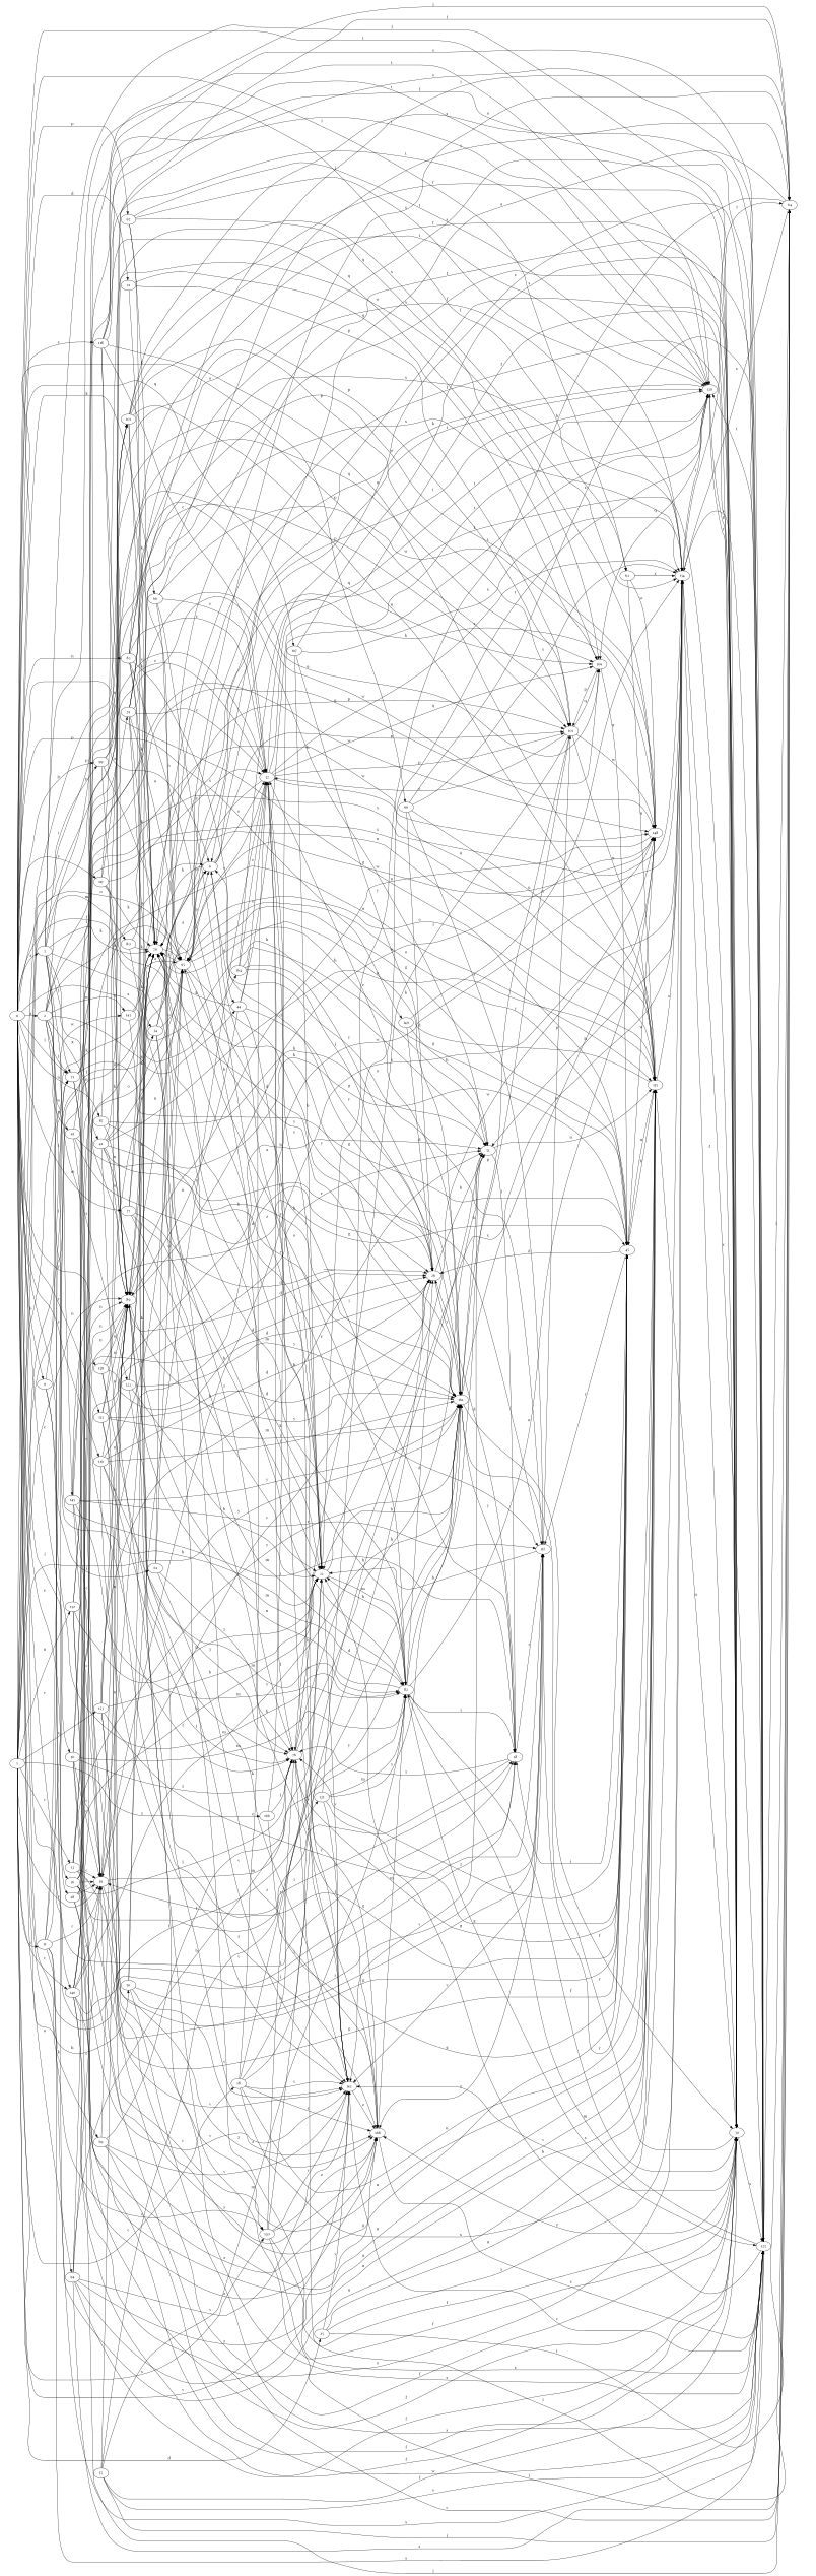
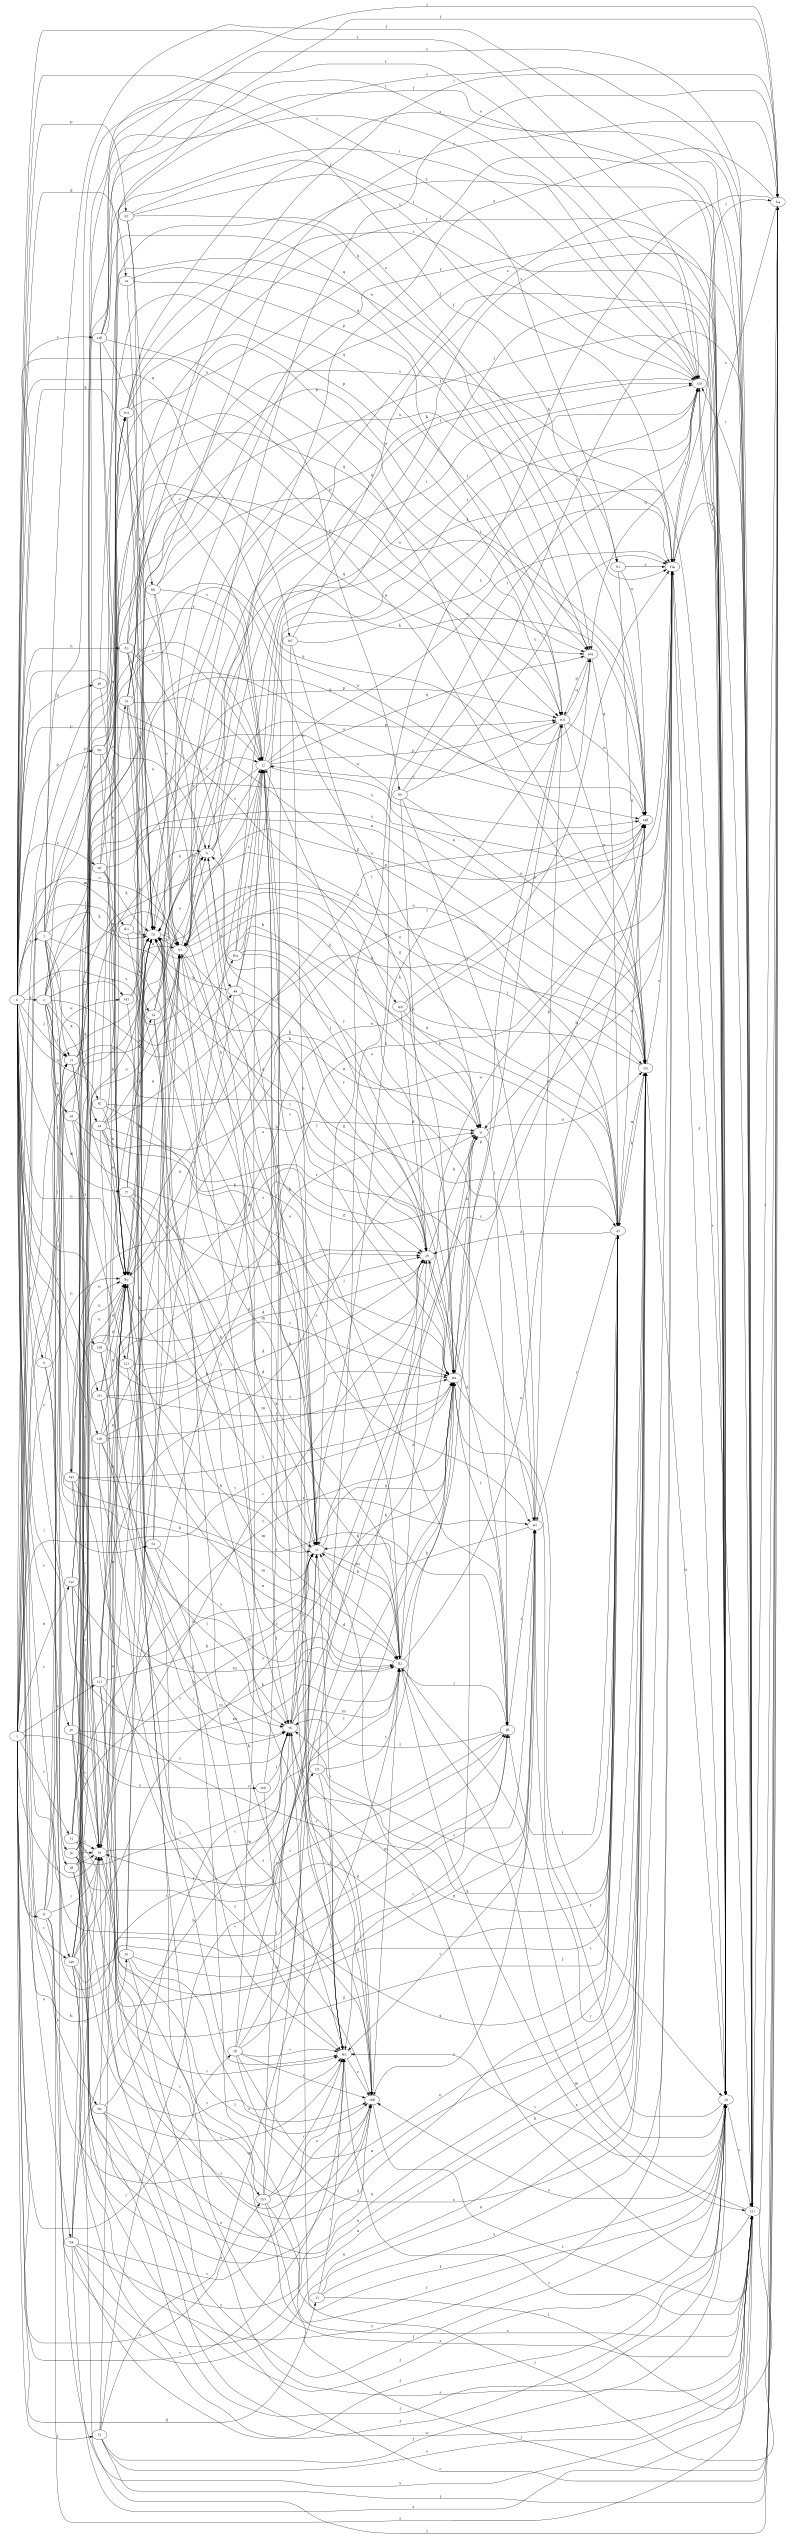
  strict digraph {
    fontname="Playfair Display"
    rankdir=LR
    node [fontname="Playfair Display"]
    edge [fontname="Playfair Display"]
    0
    2
    3
    6
    9
    21
    28
    30
    34
+   49
    50
    56
    61
    62
    66
    69
    75
    77
    83
    87
    89
    90
    94
    95
    97
    99
    107
    113
    117
    118
    119
    120
    125
    129
    140
    149
    158
    164
    32
    101
    143
    12
    35
    41
    43
    44
    58
    70
    39
    51
    80
    122
    123
    145
    102
    82
    109
    19
    142
    168
    135
    154
    76
    116
    148
    64
    45
    26
    161
    1
    13
    15
    18
    25
    57
    132
    153
    166
    0 -> 2 [label=a]
    0 -> 3 [label=a]
    0 -> 6 [label=a]
    0 -> 9 [label=b]
    0 -> 21 [label=d]
    0 -> 28 [label=e]
    0 -> 30 [label=e]
    0 -> 34 [label=f]
+   0 -> 49 [label=h]
    0 -> 50 [label=h]
    0 -> 56 [label=i]
    0 -> 61 [label=j]
    0 -> 62 [label=j]
    0 -> 66 [label=k]
    0 -> 69 [label=k]
    0 -> 75 [label=l]
    0 -> 77 [label=m]
    0 -> 83 [label=n]
    0 -> 87 [label=n]
+   0 -> 89 [label=n]
    0 -> 90 [label=o]
    0 -> 94 [label=o]
    0 -> 95 [label=o]
    0 -> 97 [label=p]
    0 -> 99 [label=p]
    0 -> 107 [label=q]
    0 -> 113 [label=r]
    0 -> 117 [label=s]
    0 -> 118 [label=s]
    0 -> 119 [label=s]
    0 -> 120 [label=s]
    0 -> 125 [label=t]
    0 -> 129 [label=t]
    0 -> 140 [label=v]
    0 -> 149 [label=x]
    0 -> 158 [label=y]
    0 -> 164 [label=z]
    2 -> 75 [label=l]
    2 -> 95 [label=o]
    2 -> 32 [label=e]
    2 -> 101 [label=p]
    2 -> 143 [label=w]
    2 -> 12 [label=b]
    2 -> 35 [label=f]
    2 -> 41 [label=g]
    2 -> 43 [label=g]
    2 -> 44 [label=g]
    2 -> 58 [label=i]
    3 -> 62 [label=j]
    3 -> 75 [label=l]
    3 -> 89 [label=n]
    3 -> 101 [label=p]
    3 -> 70 [label=k]
    3 -> 39 [label=f]
    3 -> 51 [label=h]
    3 -> 80 [label=m]
    3 -> 122 [label=s]
    3 -> 123 [label=s]
    3 -> 145 [label=w]
    6 -> 32 [label=e]
    6 -> 44 [label=g]
    6 -> 70 [label=k]
    6 -> 39 [label=f]
    6 -> 102 [label=p]
    9 -> 75 [label=l]
    9 -> 58 [label=i]
    9 -> 82 [label=m]
    21 -> 70 [label=k]
    21 -> 102 [label=p]
    21 -> 109 [label=q]
    28 -> 6 [label=a]
    28 -> 89 [label=n]
    28 -> 19 [label=c]
    28 -> 142 [label=v]
    28 -> 168 [label=z]
    30 -> 89 [label=n]
    30 -> 39 [label=f]
    30 -> 82 [label=m]
    30 -> 19 [label=c]
    30 -> 135 [label=u]
    30 -> 154 [label=x]
    30 -> 76 [label=l]
    34 -> 6 [label=a]
    34 -> 95 [label=o]
    34 -> 129 [label=t]
    34 -> 39 [label=f]
    34 -> 76 [label=l]
+   49 -> 89 [label=n]
+   49 -> 109 [label=q]
    50 -> 32 [label=e]
    50 -> 70 [label=k]
    50 -> 123 [label=s]
    50 -> 168 [label=z]
    50 -> 116 [label=r]
    56 -> 95 [label=o]
    56 -> 12 [label=b]
    56 -> 58 [label=i]
    56 -> 19 [label=c]
    56 -> 168 [label=z]
    56 -> 76 [label=l]
    56 -> 148 [label=w]
    56 -> 64 [label=j]
    61 -> 95 [label=o]
    61 -> 39 [label=f]
    61 -> 168 [label=z]
    61 -> 76 [label=l]
    62 -> 135 [label=u]
    62 -> 154 [label=x]
    62 -> 148 [label=w]
    66 -> 95 [label=o]
    66 -> 32 [label=e]
    66 -> 39 [label=f]
    66 -> 168 [label=z]
    66 -> 148 [label=w]
    69 -> 89 [label=n]
    69 -> 123 [label=w]
    69 -> 142 [label=v]
    69 -> 135 [label=u]
    69 -> 76 [label=l]
    75 -> 19 [label=c]
    75 -> 135 [label=u]
    75 -> 76 [label=l]
    75 -> 64 [label=j]
    75 -> 45 [label=g]
    77 -> 12 [label=b]
    77 -> 70 [label=k]
    77 -> 82 [label=m]
    77 -> 154 [label=x]
    77 -> 26 [label=d]
    83 -> 32 [label=e]
    83 -> 70 [label=k]
    83 -> 39 [label=f]
    83 -> 142 [label=v]
-   83 -> 154 [label=x]
    83 -> 148 [label=w]
    83 -> 26 [label=d]
    83 -> 161 [label=y]
    87 -> 89 [label=n]
    87 -> 51 [label=h]
    87 -> 123 [label=s]
    87 -> 161 [label=y]
    89 -> 70 [label=k]
    89 -> 123 [label=s]
    89 -> 82 [label=m]
    89 -> 148 [label=w]
    89 -> 26 [label=d]
    89 -> 161 [label=y]
    90 -> 123 [label=s]
    90 -> 135 [label=u]
    90 -> 154 [label=x]
    90 -> 116 [label=r]
    90 -> 26 [label=d]
    94 -> 12 [label=b]
    94 -> 39 [label=f]
    94 -> 123 [label=s]
    94 -> 19 [label=c]
    94 -> 142 [label=v]
    94 -> 168 [label=z]
    94 -> 135 [label=u]
    94 -> 154 [label=x]
    95 -> 6 [label=a]
    95 -> 89 [label=n]
    95 -> 129 [label=t]
    95 -> 32 [label=e]
    95 -> 58 [label=i]
    95 -> 70 [label=k]
    95 -> 39 [label=f]
    95 -> 51 [label=h]
+   95 -> 168 [label=z]
    95 -> 45 [label=g]
    95 -> 161 [label=y]
    97 -> 129 [label=t]
    97 -> 70 [label=k]
    97 -> 109 [label=q]
    97 -> 142 [label=v]
    97 -> 154 [label=x]
    99 -> 89 [label=n]
    99 -> 102 [label=p]
    99 -> 109 [label=q]
    99 -> 116 [label=r]
    107 -> 12 [label=b]
    107 -> 123 [label=s]
    107 -> 154 [label=x]
    107 -> 161 [label=y]
    113 -> 6 [label=a]
    113 -> 89 [label=n]
    113 -> 51 [label=h]
    113 -> 135 [label=u]
    113 -> 45 [label=g]
    113 -> 26 [label=d]
    113 -> 161 [label=y]
    117 -> 89 [label=n]
    117 -> 70 [label=k]
    117 -> 109 [label=q]
    117 -> 135 [label=u]
    117 -> 148 [label=w]
    117 -> 26 [label=d]
    118 -> 89 [label=n]
    118 -> 129 [label=t]
    118 -> 32 [label=e]
    118 -> 39 [label=f]
    118 -> 123 [label=s]
    118 -> 109 [label=q]
    118 -> 135 [label=u]
    118 -> 45 [label=g]
    119 -> 89 [label=n]
    119 -> 95 [label=o]
    119 -> 82 [label=m]
    119 -> 168 [label=z]
    119 -> 76 [label=l]
    119 -> 26 [label=d]
    119 -> 161 [label=y]
    120 -> 123 [label=s]
-   19 -> 120 [label=c]
+   120 -> 19 [label=c]
    120 -> 142 [label=v]
    120 -> 168 [label=z]
    120 -> 76 [label=l]
    120 -> 64 [label=j]
    120 -> 26 [label=d]
    125 -> 129 [label=t]
-   125 -> 82 [label=m]
+   76 -> 82 [label=m]
    125 -> 142 [label=v]
    125 -> 45 [label=g]
    125 -> 161 [label=y]
    129 -> 70 [label=k]
    129 -> 39 [label=f]
    129 -> 109 [label=q]
    140 -> 58 [label=i]
    140 -> 70 [label=k]
    140 -> 39 [label=f]
    140 -> 51 [label=h]
    140 -> 102 [label=p]
    140 -> 19 [label=c]
    140 -> 168 [label=z]
    140 -> 154 [label=x]
    140 -> 161 [label=y]
    149 -> 51 [label=h]
    149 -> 154 [label=x]
    149 -> 26 [label=d]
    158 -> 89 [label=n]
    158 -> 168 [label=z]
    158 -> 154 [label=x]
    158 -> 76 [label=l]
    158 -> 26 [label=d]
    164 -> 129 [label=t]
    164 -> 32 [label=e]
    164 -> 45 [label=g]
    164 -> 26 [label=j]
    164 -> 161 [label=y]
    32 -> 89 [label=n]
    32 -> 39 [label=f]
    32 -> 123 [label=s]
    32 -> 102 [label=p]
    32 -> 109 [label=q]
    32 -> 142 [label=v]
    32 -> 135 [label=u]
    32 -> 154 [label=x]
    32 -> 76 [label=l]
    101 -> 129 [label=t]
    101 -> 12 [label=b]
    101 -> 70 [label=k]
    101 -> 39 [label=f]
    101 -> 123 [label=s]
    101 -> 102 [label=p]
    101 -> 135 [label=u]
    143 -> 70 [label=k]
    143 -> 102 [label=p]
    143 -> 76 [label=l]
    12 -> 6 [label=a]
    12 -> 32 [label=e]
    12 -> 70 [label=k]
    12 -> 82 [label=m]
    12 -> 142 [label=v]
    12 -> 148 [label=w]
    35 -> 95 [label=o]
    35 -> 32 [label=e]
    35 -> 70 [label=k]
    35 -> 51 [label=h]
    35 -> 123 [label=s]
    35 -> 82 [label=m]
    35 -> 154 [label=x]
    35 -> 64 [label=j]
    41 -> 89 [label=n]
    41 -> 95 [label=o]
    41 -> 12 [label=b]
    41 -> 102 [label=p]
    41 -> 142 [label=v]
    41 -> 135 [label=u]
    41 -> 116 [label=r]
    41 -> 64 [label=j]
    41 -> 161 [label=y]
    43 -> 129 [label=t]
    43 -> 19 [label=c]
    43 -> 45 [label=g]
    43 -> 26 [label=d]
    44 -> 89 [label=n]
    44 -> 129 [label=t]
    44 -> 32 [label=e]
    44 -> 12 [label=b]
    44 -> 70 [label=k]
    44 -> 161 [label=y]
    58 -> 19 [label=c]
    58 -> 76 [label=l]
    58 -> 116 [label=r]
    58 -> 26 [label=d]
    58 -> 161 [label=y]
    70 -> 95 [label=o]
    70 -> 39 [label=f]
    39 -> 129 [label=t]
    39 -> 123 [label=s]
    39 -> 142 [label=v]
    39 -> 168 [label=z]
    39 -> 135 [label=u]
    39 -> 161 [label=y]
    51 -> 58 [label=i]
    51 -> 142 [label=v]
    51 -> 135 [label=u]
    80 -> 32 [label=e]
    80 -> 70 [label=k]
    80 -> 82 [label=m]
    122 -> 12 [label=b]
    122 -> 70 [label=k]
    122 -> 39 [label=f]
    122 -> 64 [label=j]
    122 -> 161 [label=y]
    123 -> 129 [label=t]
    123 -> 12 [label=b]
    123 -> 82 [label=m]
    123 -> 142 [label=v]
    123 -> 154 [label=x]
    123 -> 64 [label=j]
    145 -> 82 [label=m]
    145 -> 19 [label=c]
    145 -> 142 [label=v]
    145 -> 116 [label=r]
    145 -> 148 [label=w]
    145 -> 45 [label=g]
    145 -> 26 [label=d]
    145 -> 161 [label=y]
    102 -> 32 [label=e]
    102 -> 109 [label=q]
    102 -> 135 [label=u]
    102 -> 76 [label=l]
    102 -> 148 [label=w]
    102 -> 161 [label=y]
    82 -> 89 [label=n]
    82 -> 95 [label=o]
    82 -> 12 [label=b]
    82 -> 58 [label=i]
    82 -> 70 [label=k]
    82 -> 39 [label=f]
    82 -> 123 [label=s]
    82 -> 102 [label=p]
    82 -> 148 [label=w]
    82 -> 26 [label=d]
    109 -> 102 [label=p]
    109 -> 45 [label=g]
    19 -> 89 [label=n]
    19 -> 82 [label=m]
    19 -> 154 [label=x]
    19 -> 148 [label=w]
    19 -> 45 [label=g]
    142 -> 32 [label=e]
    142 -> 70 [label=k]
    142 -> 168 [label=z]
    168 -> 70 [label=k]
    168 -> 123 [label=s]
    168 -> 82 [label=m]
    168 -> 76 [label=l]
    135 -> 95 [label=o]
    135 -> 70 [label=k]
    135 -> 154 [label=x]
    135 -> 116 [label=r]
    135 -> 45 [label=g]
    154 -> 129 [label=t]
    154 -> 39 [label=f]
    154 -> 51 [label=h]
    154 -> 123 [label=s]
    154 -> 64 [label=j]
    76 -> 12 [label=b]
    76 -> 51 [label=h]
    76 -> 154 [label=x]
    76 -> 64 [label=j]
    76 -> 45 [label=g]
    116 -> 6 [label=a]
    116 -> 12 [label=b]
    116 -> 102 [label=p]
    116 -> 142 [label=v]
    116 -> 168 [label=z]
    148 -> 89 [label=n]
    148 -> 70 [label=k]
    64 -> 6 [label=a]
    64 -> 95 [label=o]
    64 -> 12 [label=b]
    64 -> 19 [label=c]
    64 -> 154 [label=x]
    45 -> 95 [label=o]
    45 -> 58 [label=i]
    45 -> 135 [label=u]
    45 -> 76 [label=l]
    45 -> 116 [label=r]
    45 -> 148 [label=w]
    45 -> 26 [label=d]
    26 -> 70 [label=k]
    26 -> 51 [label=h]
    26 -> 19 [label=c]
    26 -> 161 [label=y]
    161 -> 32 [label=e]
    161 -> 12 [label=b]
    161 -> 39 [label=f]
    161 -> 51 [label=h]
    161 -> 148 [label=w]
    1 -> 34 [label=f]
    1 -> 89 [label=n]
    1 -> 120 [label=s]
    1 -> 140 [label=v]
    1 -> 32 [label=e]
    1 -> 101 [label=p]
    1 -> 143 [label=w]
    1 -> 70 [label=k]
    1 -> 109 [label=q]
    1 -> 19 [label=c]
    1 -> 142 [label=v]
    1 -> 161 [label=y]
    1 -> 13 [label=c]
    1 -> 15 [label=c]
    1 -> 18 [label=c]
    1 -> 25 [label=d]
-   1 -> 99 [label=i]
+   1 -> 57 [label=i]
    1 -> 132 [label=u]
    1 -> 153 [label=x]
    1 -> 166 [label=z]
    13 -> 89 [label=n]
    13 -> 129 [label=t]
    13 -> 19 [label=c]
    13 -> 116 [label=r]
    13 -> 45 [label=g]
    13 -> 161 [label=y]
    15 -> 75 [label=l]
    15 -> 95 [label=o]
    15 -> 58 [label=i]
    15 -> 123 [label=s]
    15 -> 19 [label=c]
    15 -> 135 [label=u]
    15 -> 148 [label=w]
    18 -> 32 [label=e]
    18 -> 12 [label=b]
    18 -> 51 [label=h]
    18 -> 142 [label=v]
    18 -> 168 [label=z]
    18 -> 135 [label=u]
    18 -> 154 [label=x]
    18 -> 161 [label=y]
    25 -> 142 [label=v]
    25 -> 135 [label=u]
    25 -> 154 [label=x]
    25 -> 64 [label=j]
    57 -> 89 [label=n]
    57 -> 39 [label=f]
    57 -> 123 [label=s]
    57 -> 82 [label=m]
    57 -> 64 [label=j]
    57 -> 161 [label=y]
    132 -> 129 [label=t]
    132 -> 12 [label=b]
    132 -> 39 [label=f]
    132 -> 109 [label=q]
    132 -> 19 [label=c]
    153 -> 89 [label=n]
    153 -> 12 [label=b]
    153 -> 39 [label=f]
    153 -> 51 [label=h]
    153 -> 116 [label=r]
    153 -> 148 [label=w]
    153 -> 45 [label=g]
    166 -> 129 [label=t]
    166 -> 76 [label=l]
    166 -> 45 [label=g]
  }
